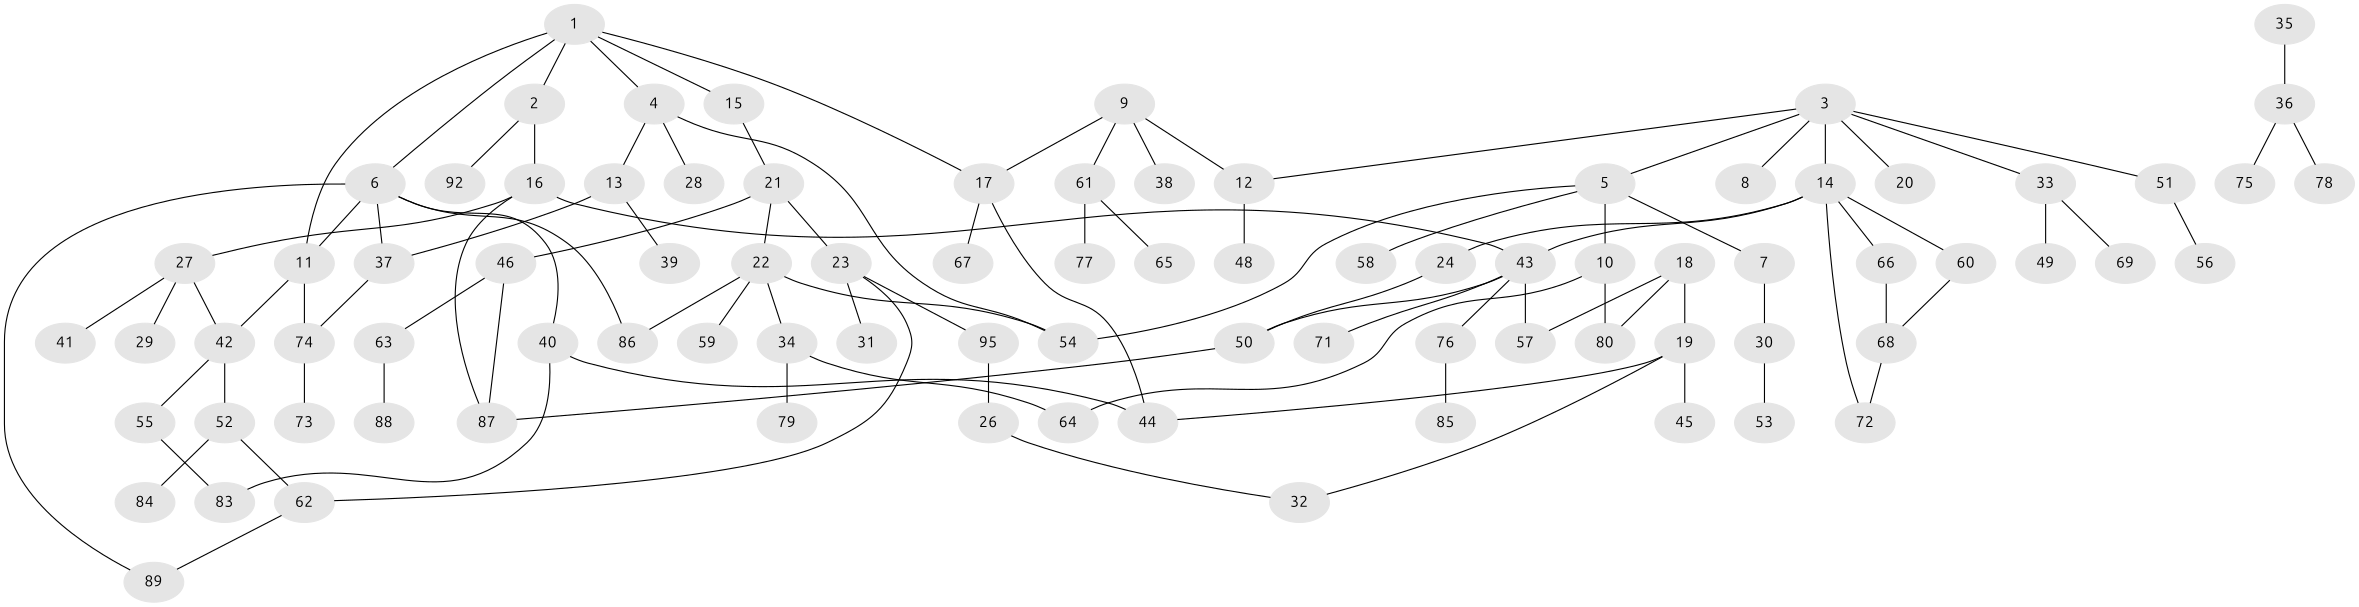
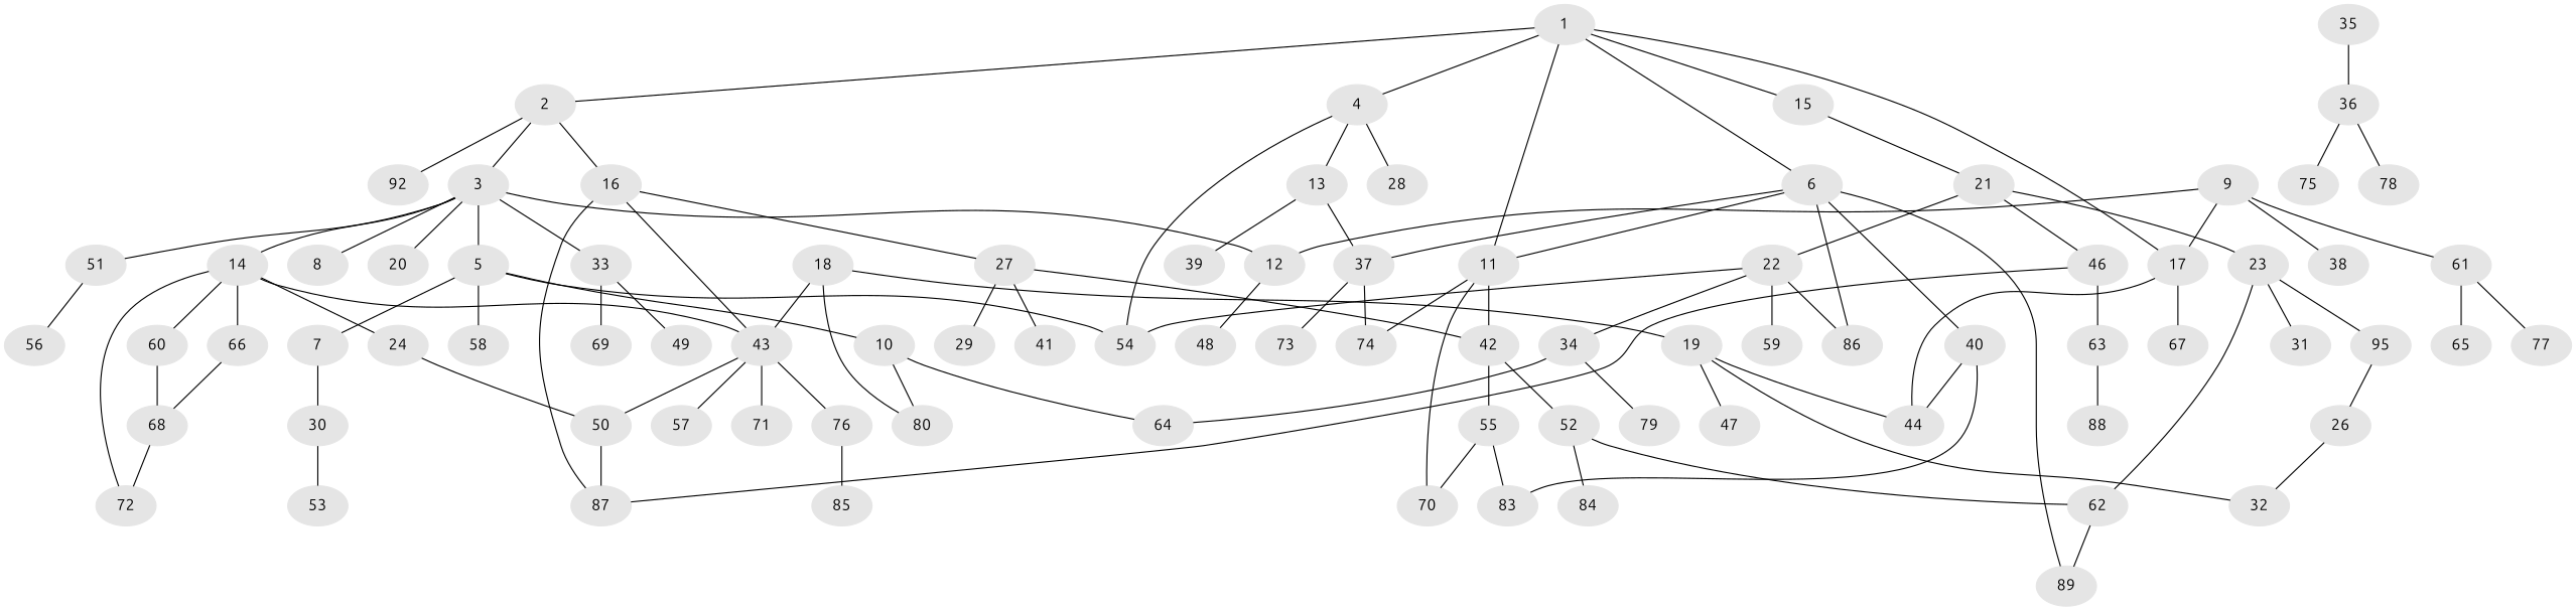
  graph {
    fontname=Ubuntu
    node [color=gray90 fontname=Ubuntu style=filled]
    edge [fontname=Ubuntu]
    1
    2
    4
    6
    11
    15
    17
    3
    16
    n10 [label=92]
    13
    28
    54
    37
    40
    86
    89
    9
    12
    38
    61
    42
+   70
    74
    21
    5
    8
    14
    20
    33
    51
    43
    27
    87
    7
    10
    58
    48
    24
    60
    66
    72
    49
    69
    56
    39
    30
    64
    80
    73
    44
    83
    50
    53
    67
    65
    77
    18
    19
    52
    55
    57
    71
    76
    68
    22
    23
    46
    29
    41
    32
-   47 [label=45]
+   47
    35
    36
    34
    59
    n77 [label=95]
    31
    62
    79
    63
    26
    75
    78
    84
    85
    88
    1 -- 2
    1 -- 4
    1 -- 6
    1 -- 11
    1 -- 15
    1 -- 17
+   2 -- 3
    2 -- 16
    2 -- n10
    4 -- 13
    4 -- 28
    4 -- 54
    6 -- 11
    6 -- 37
    6 -- 40
    6 -- 86
    6 -- 89
    11 -- 42
+   11 -- 70
    11 -- 74
    15 -- 21
    17 -- 44
    17 -- 67
    3 -- 12
    3 -- 5
    3 -- 8
    3 -- 14
    3 -- 20
    3 -- 33
    3 -- 51
    16 -- 43
    16 -- 27
    16 -- 87
    13 -- 37
    13 -- 39
    37 -- 74
-   74 -- 73
+   37 -- 73
    40 -- 44
    40 -- 83
    9 -- 17
    9 -- 12
    9 -- 38
    9 -- 61
    12 -- 48
    61 -- 65
    61 -- 77
    42 -- 52
    42 -- 55
    21 -- 22
    21 -- 23
    21 -- 46
    5 -- 54
    5 -- 7
    5 -- 10
    5 -- 58
    14 -- 43
    14 -- 24
    14 -- 60
    14 -- 66
    14 -- 72
    33 -- 49
    33 -- 69
    51 -- 56
    43 -- 50
    43 -- 57
    43 -- 71
    43 -- 76
    27 -- 42
    27 -- 29
    27 -- 41
    7 -- 30
    10 -- 64
    10 -- 80
    24 -- 50
    60 -- 68
    66 -- 68
    30 -- 53
    50 -- 87
-   18 -- 57
+   18 -- 43
    18 -- 80
    18 -- 19
    19 -- 44
    19 -- 32
    19 -- 47
    52 -- 62
    52 -- 84
+   55 -- 70
    55 -- 83
    76 -- 85
    68 -- 72
    22 -- 54
    22 -- 86
    22 -- 34
    22 -- 59
    23 -- n77
    23 -- 31
    23 -- 62
    46 -- 87
    46 -- 63
    35 -- 36
    36 -- 75
    36 -- 78
    34 -- 64
    34 -- 79
    n77 -- 26
    62 -- 89
    63 -- 88
    26 -- 32
  }
